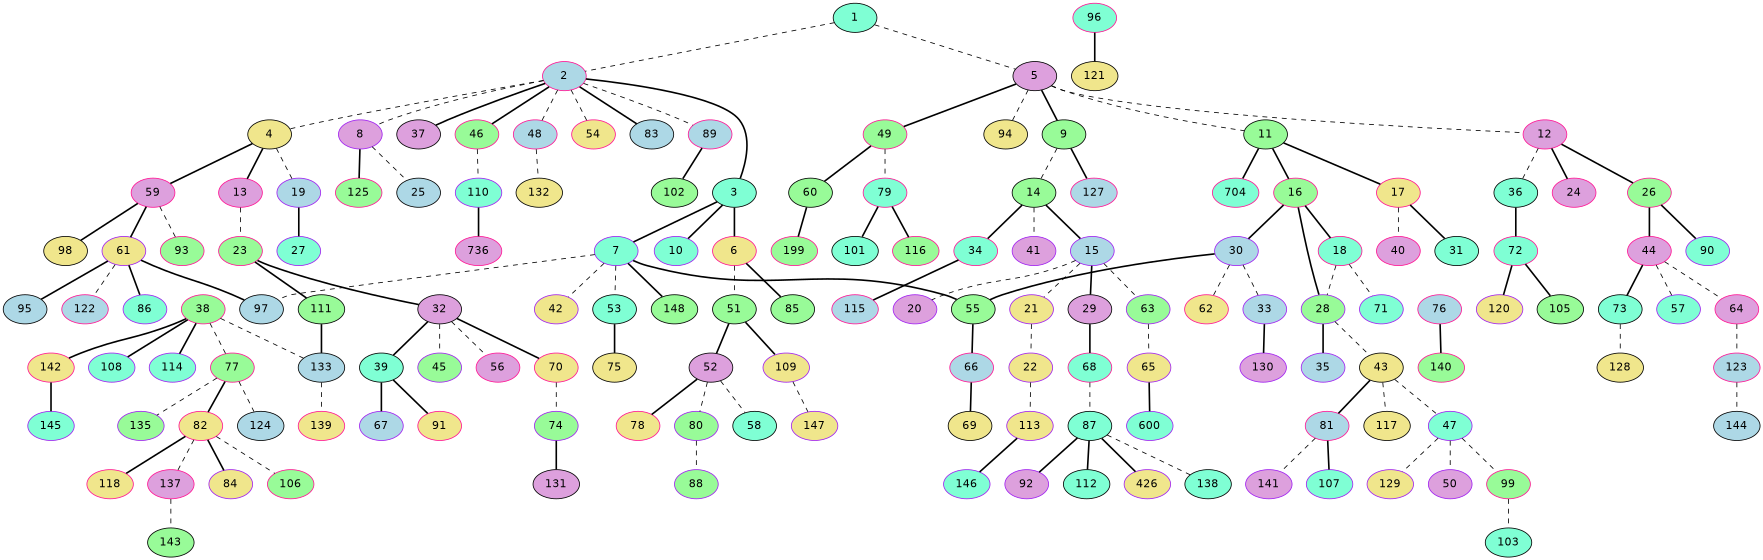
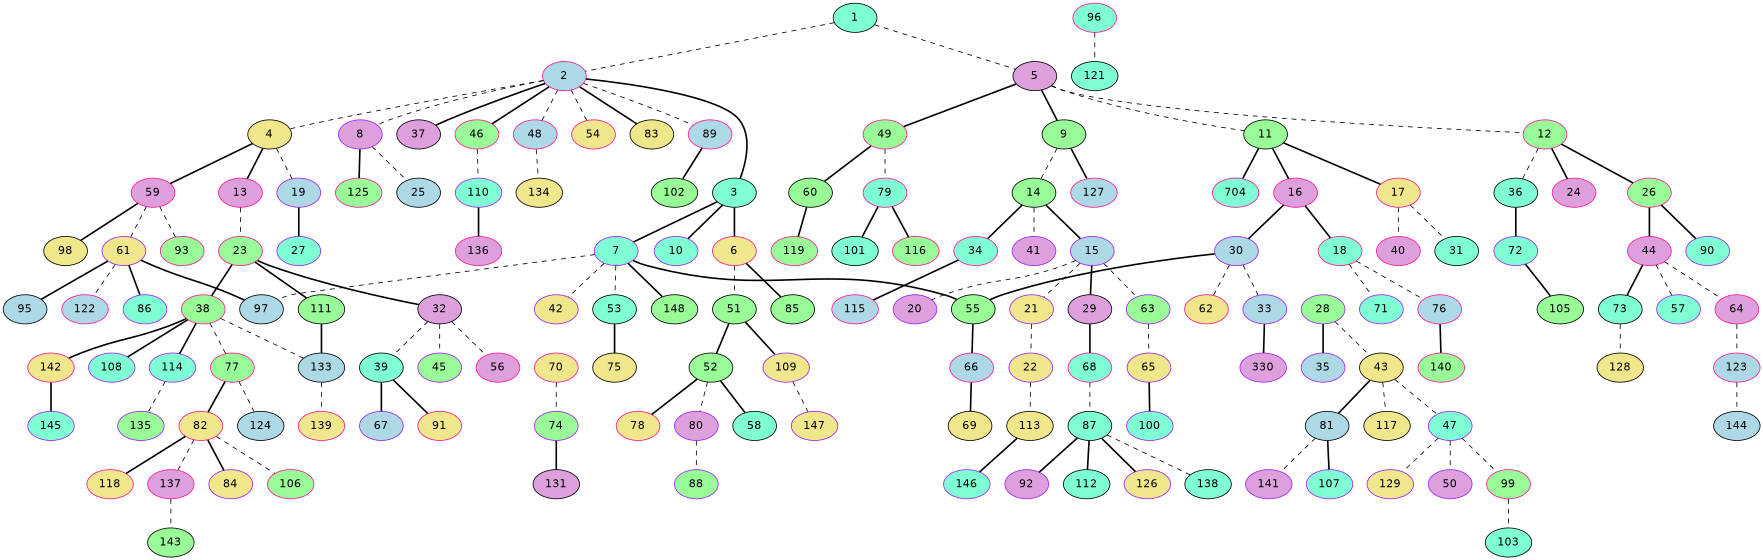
  graph {
    fontname="DejaVu Sans"
    node [color=black fillcolor=aquamarine fontname="DejaVu Sans" style=filled]
    edge [fontname="DejaVu Sans" style=bold]
    1
    2 [color=deeppink fillcolor=lightblue]
    5 [fillcolor=plum]
    3
    4 [fillcolor=khaki]
    8 [color=purple fillcolor=plum]
    37 [fillcolor=plum]
    46 [color=deeppink fillcolor=palegreen]
    48 [color=deeppink fillcolor=lightblue]
    54 [color=deeppink fillcolor=khaki]
-   83 [fillcolor=lightblue]
+   83 [fillcolor=khaki]
    89 [color=deeppink fillcolor=lightblue]
    9 [fillcolor=palegreen]
    11 [fillcolor=palegreen]
-   12 [color=deeppink fillcolor=plum]
+   12 [color=deeppink fillcolor=palegreen]
    49 [color=deeppink fillcolor=palegreen]
-   94 [fillcolor=khaki]
    6 [color=deeppink fillcolor=khaki]
    7 [color=purple]
    10 [color=purple]
    13 [color=deeppink fillcolor=plum]
    19 [color=purple fillcolor=lightblue]
    59 [color=deeppink fillcolor=plum]
    25 [fillcolor=lightblue]
    125 [color=deeppink fillcolor=palegreen]
    110 [color=purple]
-   132 [fillcolor=khaki]
+   132 [fillcolor=khaki label=134]
    102 [fillcolor=palegreen]
    51 [fillcolor=palegreen]
    85 [fillcolor=palegreen]
    42 [color=purple fillcolor=khaki]
    53
    55 [fillcolor=palegreen]
    97 [fillcolor=lightblue]
    148 [fillcolor=palegreen]
    23 [color=deeppink fillcolor=palegreen]
    27 [color=purple]
    61 [color=purple fillcolor=khaki]
    93 [color=deeppink fillcolor=palegreen]
    98 [fillcolor=khaki]
    14 [fillcolor=palegreen]
    127 [color=deeppink fillcolor=lightblue]
-   16 [color=deeppink fillcolor=palegreen]
+   16 [color=deeppink fillcolor=plum]
    17 [color=deeppink fillcolor=khaki]
    n45 [color=deeppink label=704]
    24 [color=deeppink fillcolor=plum]
    26 [color=deeppink fillcolor=palegreen]
    36
    60 [fillcolor=palegreen]
    79 [color=deeppink]
-   52 [fillcolor=plum]
+   52 [fillcolor=palegreen]
    109 [color=purple fillcolor=khaki]
    75 [fillcolor=khaki]
    66 [color=deeppink fillcolor=lightblue]
    15 [color=purple fillcolor=lightblue]
    34 [color=deeppink]
    41 [color=purple fillcolor=plum]
    18 [color=deeppink]
    28 [color=purple fillcolor=palegreen]
    30 [color=purple fillcolor=lightblue]
    31
    40 [color=deeppink fillcolor=plum]
    44 [color=deeppink fillcolor=plum]
    90 [color=purple]
-   72 [color=deeppink]
+   72 [color=purple]
    32 [fillcolor=plum]
    38 [color=deeppink fillcolor=palegreen]
    111 [fillcolor=palegreen]
    20 [color=purple fillcolor=plum]
    21 [color=purple fillcolor=khaki]
    29 [fillcolor=plum]
    63 [color=purple fillcolor=palegreen]
    115 [color=deeppink fillcolor=lightblue]
    22 [color=purple fillcolor=khaki]
    68 [color=deeppink]
    65 [color=purple fillcolor=khaki]
    71 [color=purple]
    76 [color=deeppink fillcolor=lightblue]
    35 [color=purple fillcolor=lightblue]
    43 [fillcolor=khaki]
    33 [color=purple fillcolor=lightblue]
    62 [color=deeppink fillcolor=khaki]
    140 [color=deeppink fillcolor=palegreen]
-   113 [color=purple fillcolor=khaki]
+   113 [fillcolor=khaki]
    146 [color=purple]
    39
    45 [color=purple fillcolor=palegreen]
    56 [color=deeppink fillcolor=plum]
    70 [color=deeppink fillcolor=khaki]
    77 [color=deeppink fillcolor=palegreen]
    108 [color=purple]
    114 [color=purple]
    133 [fillcolor=lightblue]
    142 [color=deeppink fillcolor=khaki]
    57 [color=purple]
    64 [color=deeppink fillcolor=plum]
    73
    47 [color=purple]
-   81 [color=deeppink fillcolor=lightblue]
+   81 [fillcolor=lightblue]
    117 [fillcolor=khaki]
    87
-   130 [color=purple fillcolor=plum]
+   130 [color=purple fillcolor=plum label=330]
    105 [fillcolor=palegreen]
-   120 [color=purple fillcolor=khaki]
    67 [color=purple fillcolor=lightblue]
    91 [color=deeppink fillcolor=khaki]
    74 [color=purple fillcolor=palegreen]
    82 [color=deeppink fillcolor=khaki]
    124 [fillcolor=lightblue]
    135 [color=purple fillcolor=palegreen]
    139 [color=deeppink fillcolor=khaki]
    145 [color=purple]
    50 [color=purple fillcolor=plum]
    99 [color=deeppink fillcolor=palegreen]
    129 [color=purple fillcolor=khaki]
    107 [color=purple]
    141 [color=purple fillcolor=plum]
    123 [color=deeppink fillcolor=lightblue]
    128 [fillcolor=khaki]
-   136 [color=deeppink fillcolor=plum label=736]
+   136 [color=deeppink fillcolor=plum]
    103
-   119 [color=deeppink fillcolor=palegreen label=199]
+   119 [color=deeppink fillcolor=palegreen]
    101
    116 [color=deeppink fillcolor=palegreen]
    58
    78 [color=deeppink fillcolor=khaki]
-   80 [color=purple fillcolor=palegreen]
+   80 [color=purple fillcolor=plum]
    147 [color=purple fillcolor=khaki]
    88 [color=purple fillcolor=palegreen]
    69 [fillcolor=khaki]
    86 [color=purple]
    95 [fillcolor=lightblue]
    122 [color=deeppink fillcolor=lightblue]
-   100 [color=purple label=600]
+   100 [color=purple]
    144 [fillcolor=lightblue]
    92 [color=purple fillcolor=plum]
    112
-   126 [color=purple fillcolor=khaki label=426]
+   126 [color=purple fillcolor=khaki]
    138
    131 [fillcolor=plum]
-   121 [fillcolor=khaki]
+   121
    96 [color=deeppink]
    84 [color=purple fillcolor=khaki]
    106 [color=deeppink fillcolor=palegreen]
    118 [color=deeppink fillcolor=khaki]
    137 [color=deeppink fillcolor=plum]
    143 [fillcolor=palegreen]
    1 -- 2 [style=dashed]
    1 -- 5 [style=dashed]
    2 -- 3
    2 -- 4 [style=dashed]
    2 -- 8 [style=dashed]
    2 -- 37
    2 -- 46
    2 -- 48 [style=dashed]
    2 -- 54 [style=dashed]
    2 -- 83
    2 -- 89 [style=dashed]
    5 -- 9
    5 -- 11 [style=dashed]
    5 -- 12 [style=dashed]
    5 -- 49
-   5 -- 94 [style=dashed]
    3 -- 6
    3 -- 7
    3 -- 10
    4 -- 13
    4 -- 19 [style=dashed]
    4 -- 59
    8 -- 25 [style=dashed]
    8 -- 125
    46 -- 110 [style=dashed]
    48 -- 132 [style=dashed]
    89 -- 102
    9 -- 14 [style=dashed]
    9 -- 127
    11 -- 16
    11 -- 17
    11 -- n45
    12 -- 24
    12 -- 26
    12 -- 36 [style=dashed]
    49 -- 60
    49 -- 79 [style=dashed]
    6 -- 51 [style=dashed]
    6 -- 85
    7 -- 42 [style=dashed]
    7 -- 53 [style=dashed]
    7 -- 55
    7 -- 97 [style=dashed]
    7 -- 148
    13 -- 23 [style=dashed]
    19 -- 27
-   59 -- 61
+   59 -- 61 [style=dashed]
    59 -- 93 [style=dashed]
    59 -- 98
    110 -- 136
    51 -- 52
    51 -- 109
    53 -- 75
    55 -- 66
    23 -- 32
+   23 -- 38
    23 -- 111
    61 -- 97
    61 -- 86
    61 -- 95
    61 -- 122 [style=dashed]
    14 -- 15
    14 -- 34
    14 -- 41 [style=dashed]
    16 -- 18
-   16 -- 28
    16 -- 30
-   17 -- 31
+   17 -- 31 [style=dashed]
    17 -- 40 [style=dashed]
    26 -- 44
    26 -- 90
    36 -- 72
    60 -- 119
    79 -- 101
    79 -- 116
-   52 -- 58 [style=dashed]
+   52 -- 58
    52 -- 78
    52 -- 80 [style=dashed]
    109 -- 147 [style=dashed]
    66 -- 69
    15 -- 20 [style=dashed]
    15 -- 21 [style=dashed]
    15 -- 29
    15 -- 63 [style=dashed]
    34 -- 115
    18 -- 71 [style=dashed]
-   18 -- 28 [style=dashed]
+   18 -- 76 [style=dashed]
    28 -- 35
    28 -- 43 [style=dashed]
    30 -- 55
    30 -- 33 [style=dashed]
    30 -- 62 [style=dashed]
    44 -- 57 [style=dashed]
    44 -- 64 [style=dashed]
    44 -- 73
    72 -- 105
-   72 -- 120
-   32 -- 39
+   32 -- 39 [style=dashed]
    32 -- 45 [style=dashed]
    32 -- 56 [style=dashed]
-   32 -- 70
    38 -- 77 [style=dashed]
    38 -- 108
    38 -- 114
    38 -- 133 [style=dashed]
    38 -- 142
    111 -- 133
    21 -- 22 [style=dashed]
    29 -- 68
    63 -- 65 [style=dashed]
    22 -- 113 [style=dashed]
    68 -- 87 [style=dashed]
    65 -- 100
    76 -- 140
    43 -- 47 [style=dashed]
    43 -- 81
    43 -- 117 [style=dashed]
    33 -- 130
    113 -- 146
    39 -- 67
    39 -- 91
    70 -- 74 [style=dashed]
    77 -- 82
    77 -- 124 [style=dashed]
-   77 -- 135 [style=dashed]
+   114 -- 135 [style=dashed]
    133 -- 139 [style=dashed]
    142 -- 145
    64 -- 123 [style=dashed]
    73 -- 128 [style=dashed]
    47 -- 50 [style=dashed]
    47 -- 99 [style=dashed]
    47 -- 129 [style=dashed]
    81 -- 107
    81 -- 141 [style=dashed]
    87 -- 92
    87 -- 112
    87 -- 126
    87 -- 138 [style=dashed]
    74 -- 131
    82 -- 84
    82 -- 106 [style=dashed]
    82 -- 118
    82 -- 137 [style=dashed]
    99 -- 103 [style=dashed]
    123 -- 144 [style=dashed]
    80 -- 88 [style=dashed]
-   96 -- 121
+   96 -- 121 [style=dashed]
    137 -- 143 [style=dashed]
  }
